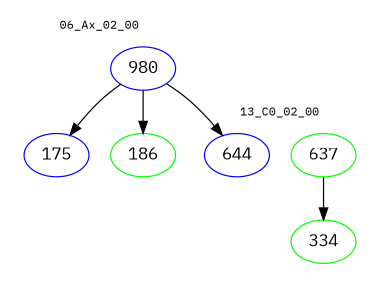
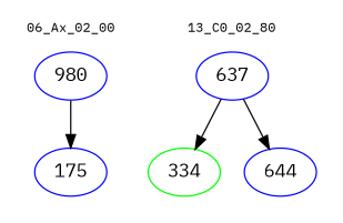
  digraph {
    fontname="IBM Plex Mono"
    node [color=blue fontname="IBM Plex Mono"]
    edge [color=black fontname="IBM Plex Mono"]
    n1 [label=980]
    n2 [label=175]
-   n3 [color=green label=186]
-   n4 [color=green label=637]
+   n4 [label=637]
    n5 [color=green label=334]
    n6 [label=644]
    subgraph cluster_1 {
      color=white
      fontsize=10
      label="06_Ax_02_00"
      n1
      n2
-     n3
    }
    subgraph cluster_2 {
      color=white
      fontsize=10
-     label="13_C0_02_00"
+     label="13_C0_02_80"
      n4
      n5
      n6
    }
    n1 -> n2
-   n1 -> n3
    n4 -> n5
-   n1 -> n6
+   n4 -> n6
  }
